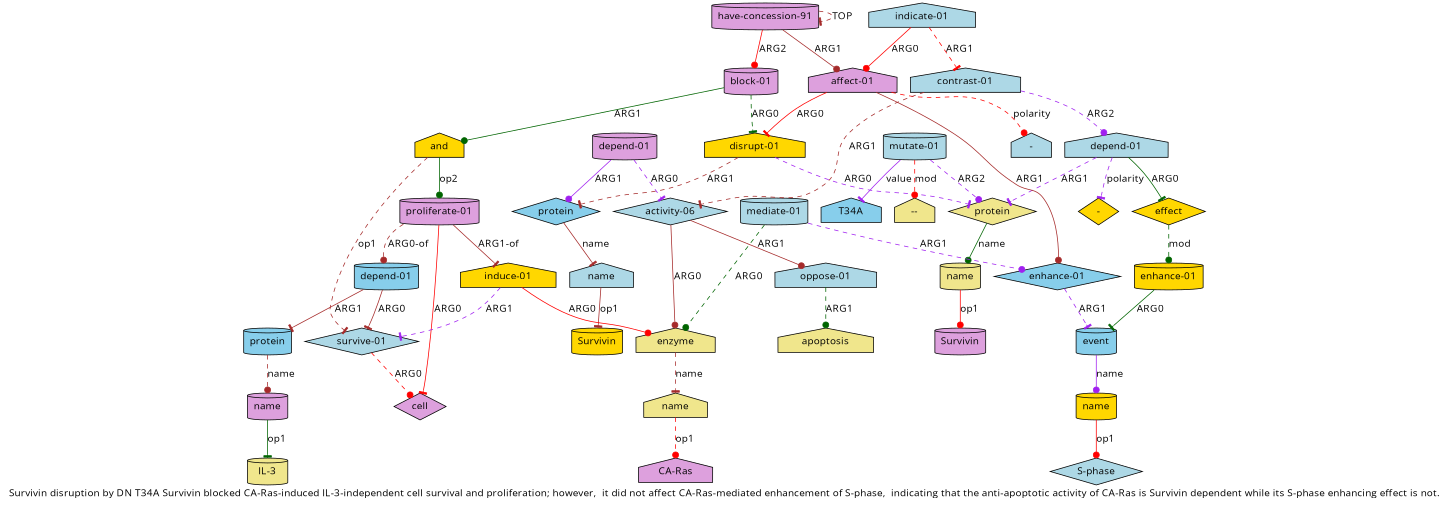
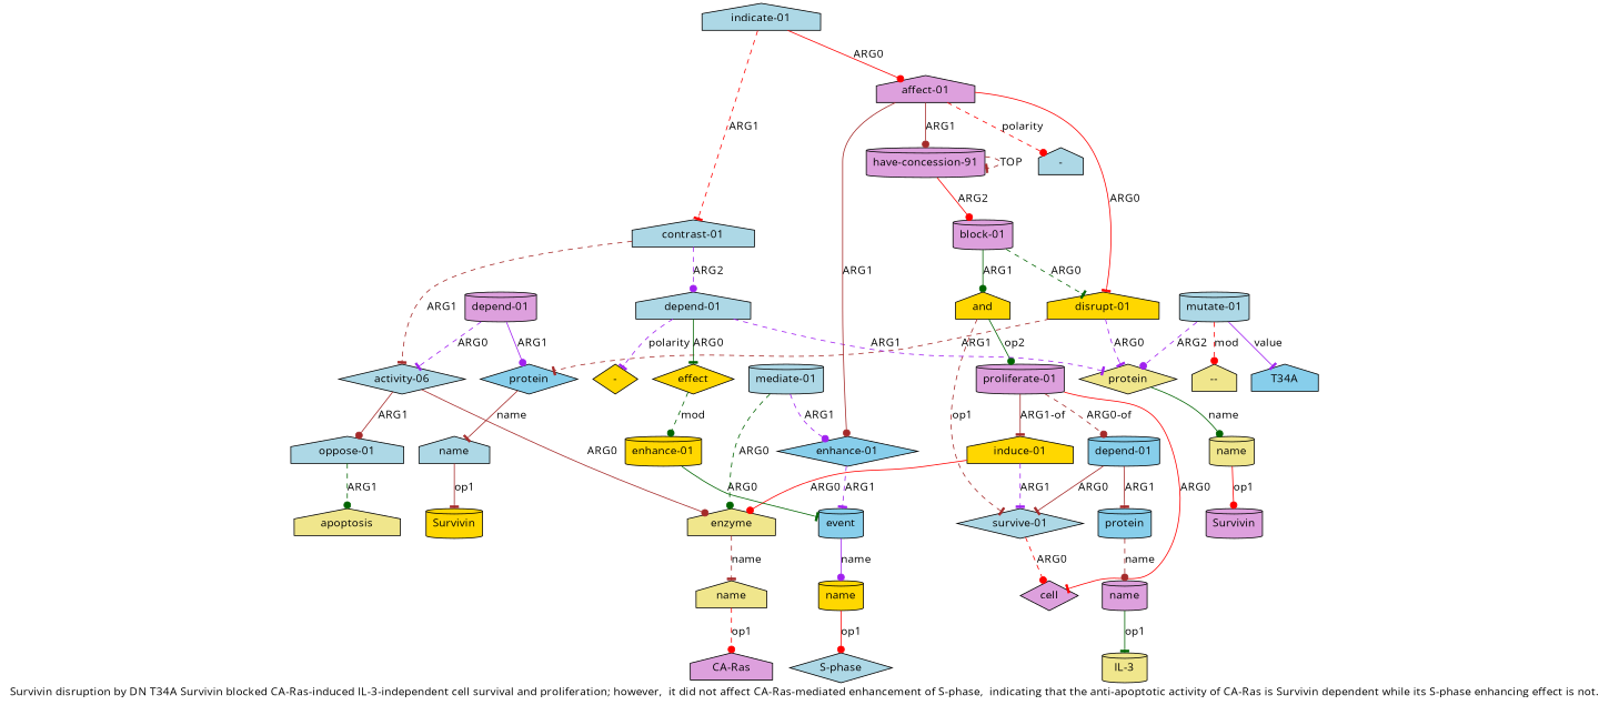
  digraph {
    fontname="Open Sans"
    label="Survivin disruption by DN T34A Survivin blocked CA-Ras-induced IL-3-independent cell survival and proliferation; however,  it did not affect CA-Ras-mediated enhancement of S-phase,  indicating that the anti-apoptotic activity of CA-Ras is Survivin dependent while its S-phase enhancing effect is not."
    node [color=black fillcolor=lightblue fontname="Open Sans" gold_ind=-1 gold_label=name shape=house style=filled test_ind=-1 test_label=name]
    edge [arrowhead=dot color=brown fontname="Open Sans" gold_label=ARG1 style=solid test_label=ARG1]
    n1 [fillcolor=skyblue gold_ind=20 gold_label=protein label=protein shape=diamond test_ind=20 test_label=protein]
    n2 [gold_ind=21 label=name test_ind=21]
    n3 [fillcolor=gold gold_label=Survivin label=Survivin shape=cylinder test_label=Survivin]
    n4 [fillcolor=gold gold_ind=22 gold_label=and label=and test_ind=22 test_label=and]
    n5 [gold_ind=23 gold_label="survive-01" label="survive-01" shape=diamond test_ind=23 test_label="survive-01"]
    n6 [fillcolor=plum gold_ind=31 gold_label="proliferate-01" label="proliferate-01" shape=cylinder test_ind=31 test_label="proliferate-01"]
    n7 [fillcolor=plum gold_ind=24 gold_label=cell label=cell shape=diamond test_ind=24 test_label=cell]
    n8 [fillcolor=gold gold_ind=25 gold_label="induce-01" label="induce-01" test_ind=25 test_label="induce-01"]
    n9 [fillcolor=skyblue gold_ind=28 gold_label="depend-01" label="depend-01" shape=cylinder test_ind=28 test_label="depend-01"]
    n10 [fillcolor=khaki gold_ind=26 gold_label=enzyme label=enzyme test_ind=26 test_label=enzyme]
    n11 [fillcolor=skyblue gold_ind=29 gold_label=protein label=protein shape=cylinder test_ind=29 test_label=protein]
    n12 [fillcolor=khaki gold_ind=27 label=name test_ind=27]
    n13 [fillcolor=plum gold_label="CA-Ras" label="CA-Ras" test_label="CA-Ras"]
    n14 [fillcolor=plum gold_ind=30 label=name shape=cylinder test_ind=30]
    n15 [fillcolor=khaki gold_label="IL-3" label="IL-3" shape=cylinder test_label="IL-3"]
    n16 [fillcolor=skyblue gold_label=T34A label=T34A test_label=T34A]
    n17 [gold_label="-" label="-" test_label="-"]
    n18 [gold_label="S-phase" label="S-phase" shape=diamond test_label="S-phase"]
    n19 [fillcolor=plum gold_ind=15 gold_label="block-01" label="block-01" shape=cylinder test_ind=15 test_label="block-01"]
    n20 [fillcolor=gold gold_ind=16 gold_label="disrupt-01" label="disrupt-01" test_ind=16 test_label="disrupt-01"]
    n21 [fillcolor=khaki gold_ind=17 gold_label=protein label=protein shape=diamond test_ind=17 test_label=protein]
    n22 [fillcolor=khaki gold_ind=18 label=name shape=cylinder test_ind=18]
    n23 [fillcolor=gold gold_ind=14 gold_label="enhance-01" label="enhance-01" shape=cylinder test_ind=14 test_label="enhance-01"]
    n24 [fillcolor=skyblue gold_ind=3 gold_label=event label=event shape=cylinder test_ind=3 test_label=event]
    n25 [fillcolor=gold gold_ind=4 label=name shape=cylinder test_ind=4]
    n26 [fillcolor=plum gold_label=Survivin label=Survivin shape=cylinder test_label=Survivin]
    n27 [fillcolor=plum gold_ind=11 gold_label="depend-01" label="depend-01" shape=cylinder test_ind=11 test_label="depend-01"]
    n28 [gold_ind=8 gold_label="activity-06" label="activity-06" shape=diamond test_ind=8 test_label="activity-06"]
    n29 [gold_ind=9 gold_label="oppose-01" label="oppose-01" test_ind=9 test_label="oppose-01"]
    n30 [fillcolor=khaki gold_ind=10 gold_label=apoptosis label=apoptosis test_ind=10 test_label=apoptosis]
    n31 [fillcolor=gold gold_ind=13 gold_label=effect label=effect shape=diamond test_ind=13 test_label=effect]
    n32 [gold_ind=12 gold_label="depend-01" label="depend-01" test_ind=12 test_label="depend-01"]
    n33 [fillcolor=gold gold_label="-" label="-" shape=diamond test_label="-"]
    n34 [gold_ind=19 gold_label="mutate-01" label="mutate-01" shape=cylinder test_ind=19 test_label="mutate-01"]
    n35 [fillcolor=khaki gold_label="--" label="--" test_label="--"]
    n36 [fillcolor=plum gold_ind=1 gold_label="affect-01" label="affect-01" test_ind=1 test_label="affect-01"]
    n37 [fillcolor=skyblue gold_ind=2 gold_label="enhance-01" label="enhance-01" shape=diamond test_ind=2 test_label="enhance-01"]
    n38 [fillcolor=plum gold_ind=0 gold_label="have-concession-91" label="have-concession-91" shape=cylinder test_ind=0 test_label="have-concession-91"]
    n39 [gold_ind=5 gold_label="mediate-01" label="mediate-01" shape=cylinder test_ind=5 test_label="mediate-01"]
    n40 [gold_ind=7 gold_label="contrast-01" label="contrast-01" test_ind=7 test_label="contrast-01"]
    n41 [gold_ind=6 gold_label="indicate-01" label="indicate-01" test_ind=6 test_label="indicate-01"]
    n1 -> n2 [arrowhead=tee gold_label=name label=name test_label=name]
    n2 -> n3 [arrowhead=tee gold_label=op1 label=op1 test_label=op1]
    n4 -> n5 [arrowhead=tee gold_label=op1 label=op1 style=dashed test_label=op1]
    n4 -> n6 [color=darkgreen gold_label=op2 label=op2 test_label=op2]
    n5 -> n7 [color=red gold_label=ARG0 label=ARG0 style=dashed test_label=ARG0]
    n6 -> n7 [arrowhead=tee color=red gold_label=ARG0 label=ARG0 test_label=ARG0]
    n6 -> n8 [arrowhead=tee gold_label="ARG1-of" label="ARG1-of" test_label="ARG1-of"]
    n6 -> n9 [gold_label="ARG0-of" label="ARG0-of" style=dashed test_label="ARG0-of"]
    n8 -> n5 [arrowhead=tee color=purple label=ARG1 style=dashed]
    n8 -> n10 [color=red gold_label=ARG0 label=ARG0 test_label=ARG0]
    n9 -> n5 [arrowhead=tee gold_label=ARG0 label=ARG0 test_label=ARG0]
    n9 -> n11 [arrowhead=tee label=ARG1]
    n10 -> n12 [arrowhead=tee gold_label=name label=name style=dashed test_label=name]
    n11 -> n14 [gold_label=name label=name style=dashed test_label=name]
    n12 -> n13 [color=red gold_label=op1 label=op1 style=dashed test_label=op1]
    n14 -> n15 [arrowhead=tee color=darkgreen gold_label=op1 label=op1 test_label=op1]
    n19 -> n4 [color=darkgreen label=ARG1]
    n19 -> n20 [arrowhead=tee color=darkgreen gold_label=ARG0 label=ARG0 style=dashed test_label=ARG0]
    n20 -> n1 [arrowhead=tee label=ARG1 style=dashed]
    n20 -> n21 [arrowhead=tee color=purple gold_label=ARG0 label=ARG0 style=dashed test_label=ARG0]
    n21 -> n22 [color=darkgreen gold_label=name label=name test_label=name]
    n22 -> n26 [color=red gold_label=op1 label=op1 test_label=op1]
    n23 -> n24 [arrowhead=tee color=darkgreen gold_label=ARG0 label=ARG0 test_label=ARG0]
    n24 -> n25 [color=purple gold_label=name label=name test_label=name]
    n25 -> n18 [color=red gold_label=op1 label=op1 test_label=op1]
    n27 -> n1 [color=purple label=ARG1]
    n27 -> n28 [arrowhead=tee color=purple gold_label=ARG0 label=ARG0 style=dashed test_label=ARG0]
    n28 -> n10 [gold_label=ARG0 label=ARG0 test_label=ARG0]
    n28 -> n29 [label=ARG1]
    n29 -> n30 [color=darkgreen label=ARG1 style=dashed]
    n31 -> n23 [color=darkgreen gold_label=mod label=mod style=dashed test_label=mod]
    n32 -> n21 [arrowhead=tee color=purple label=ARG1 style=dashed]
    n32 -> n31 [arrowhead=tee color=darkgreen gold_label=ARG0 label=ARG0 test_label=ARG0]
    n32 -> n33 [arrowhead=tee color=purple gold_label=polarity label=polarity style=dashed test_label=polarity]
    n34 -> n16 [arrowhead=tee color=purple gold_label=value label=value test_label=value]
    n34 -> n21 [color=purple gold_label=ARG2 label=ARG2 style=dashed test_label=ARG2]
    n34 -> n35 [color=red gold_label=mod label=mod style=dashed test_label=mod]
    n36 -> n17 [color=red gold_label=polarity label=polarity style=dashed test_label=polarity]
    n36 -> n20 [arrowhead=tee color=red gold_label=ARG0 label=ARG0 test_label=ARG0]
    n36 -> n37 [label=ARG1]
    n37 -> n24 [arrowhead=tee color=purple label=ARG1 style=dashed]
    n38 -> n19 [color=red gold_label=ARG2 label=ARG2 test_label=ARG2]
-   n38 -> n36 [label=ARG1]
+   n36 -> n38 [label=ARG1]
    n38 -> n38 [arrowhead=tee gold_label=TOP label=TOP style=dashed test_label=TOP]
    n39 -> n10 [color=darkgreen gold_label=ARG0 label=ARG0 style=dashed test_label=ARG0]
    n39 -> n37 [color=purple label=ARG1 style=dashed]
    n40 -> n28 [arrowhead=tee label=ARG1 style=dashed]
    n40 -> n32 [color=purple gold_label=ARG2 label=ARG2 style=dashed test_label=ARG2]
    n41 -> n36 [color=red gold_label=ARG0 label=ARG0 test_label=ARG0]
    n41 -> n40 [arrowhead=tee color=red label=ARG1 style=dashed]
  }
